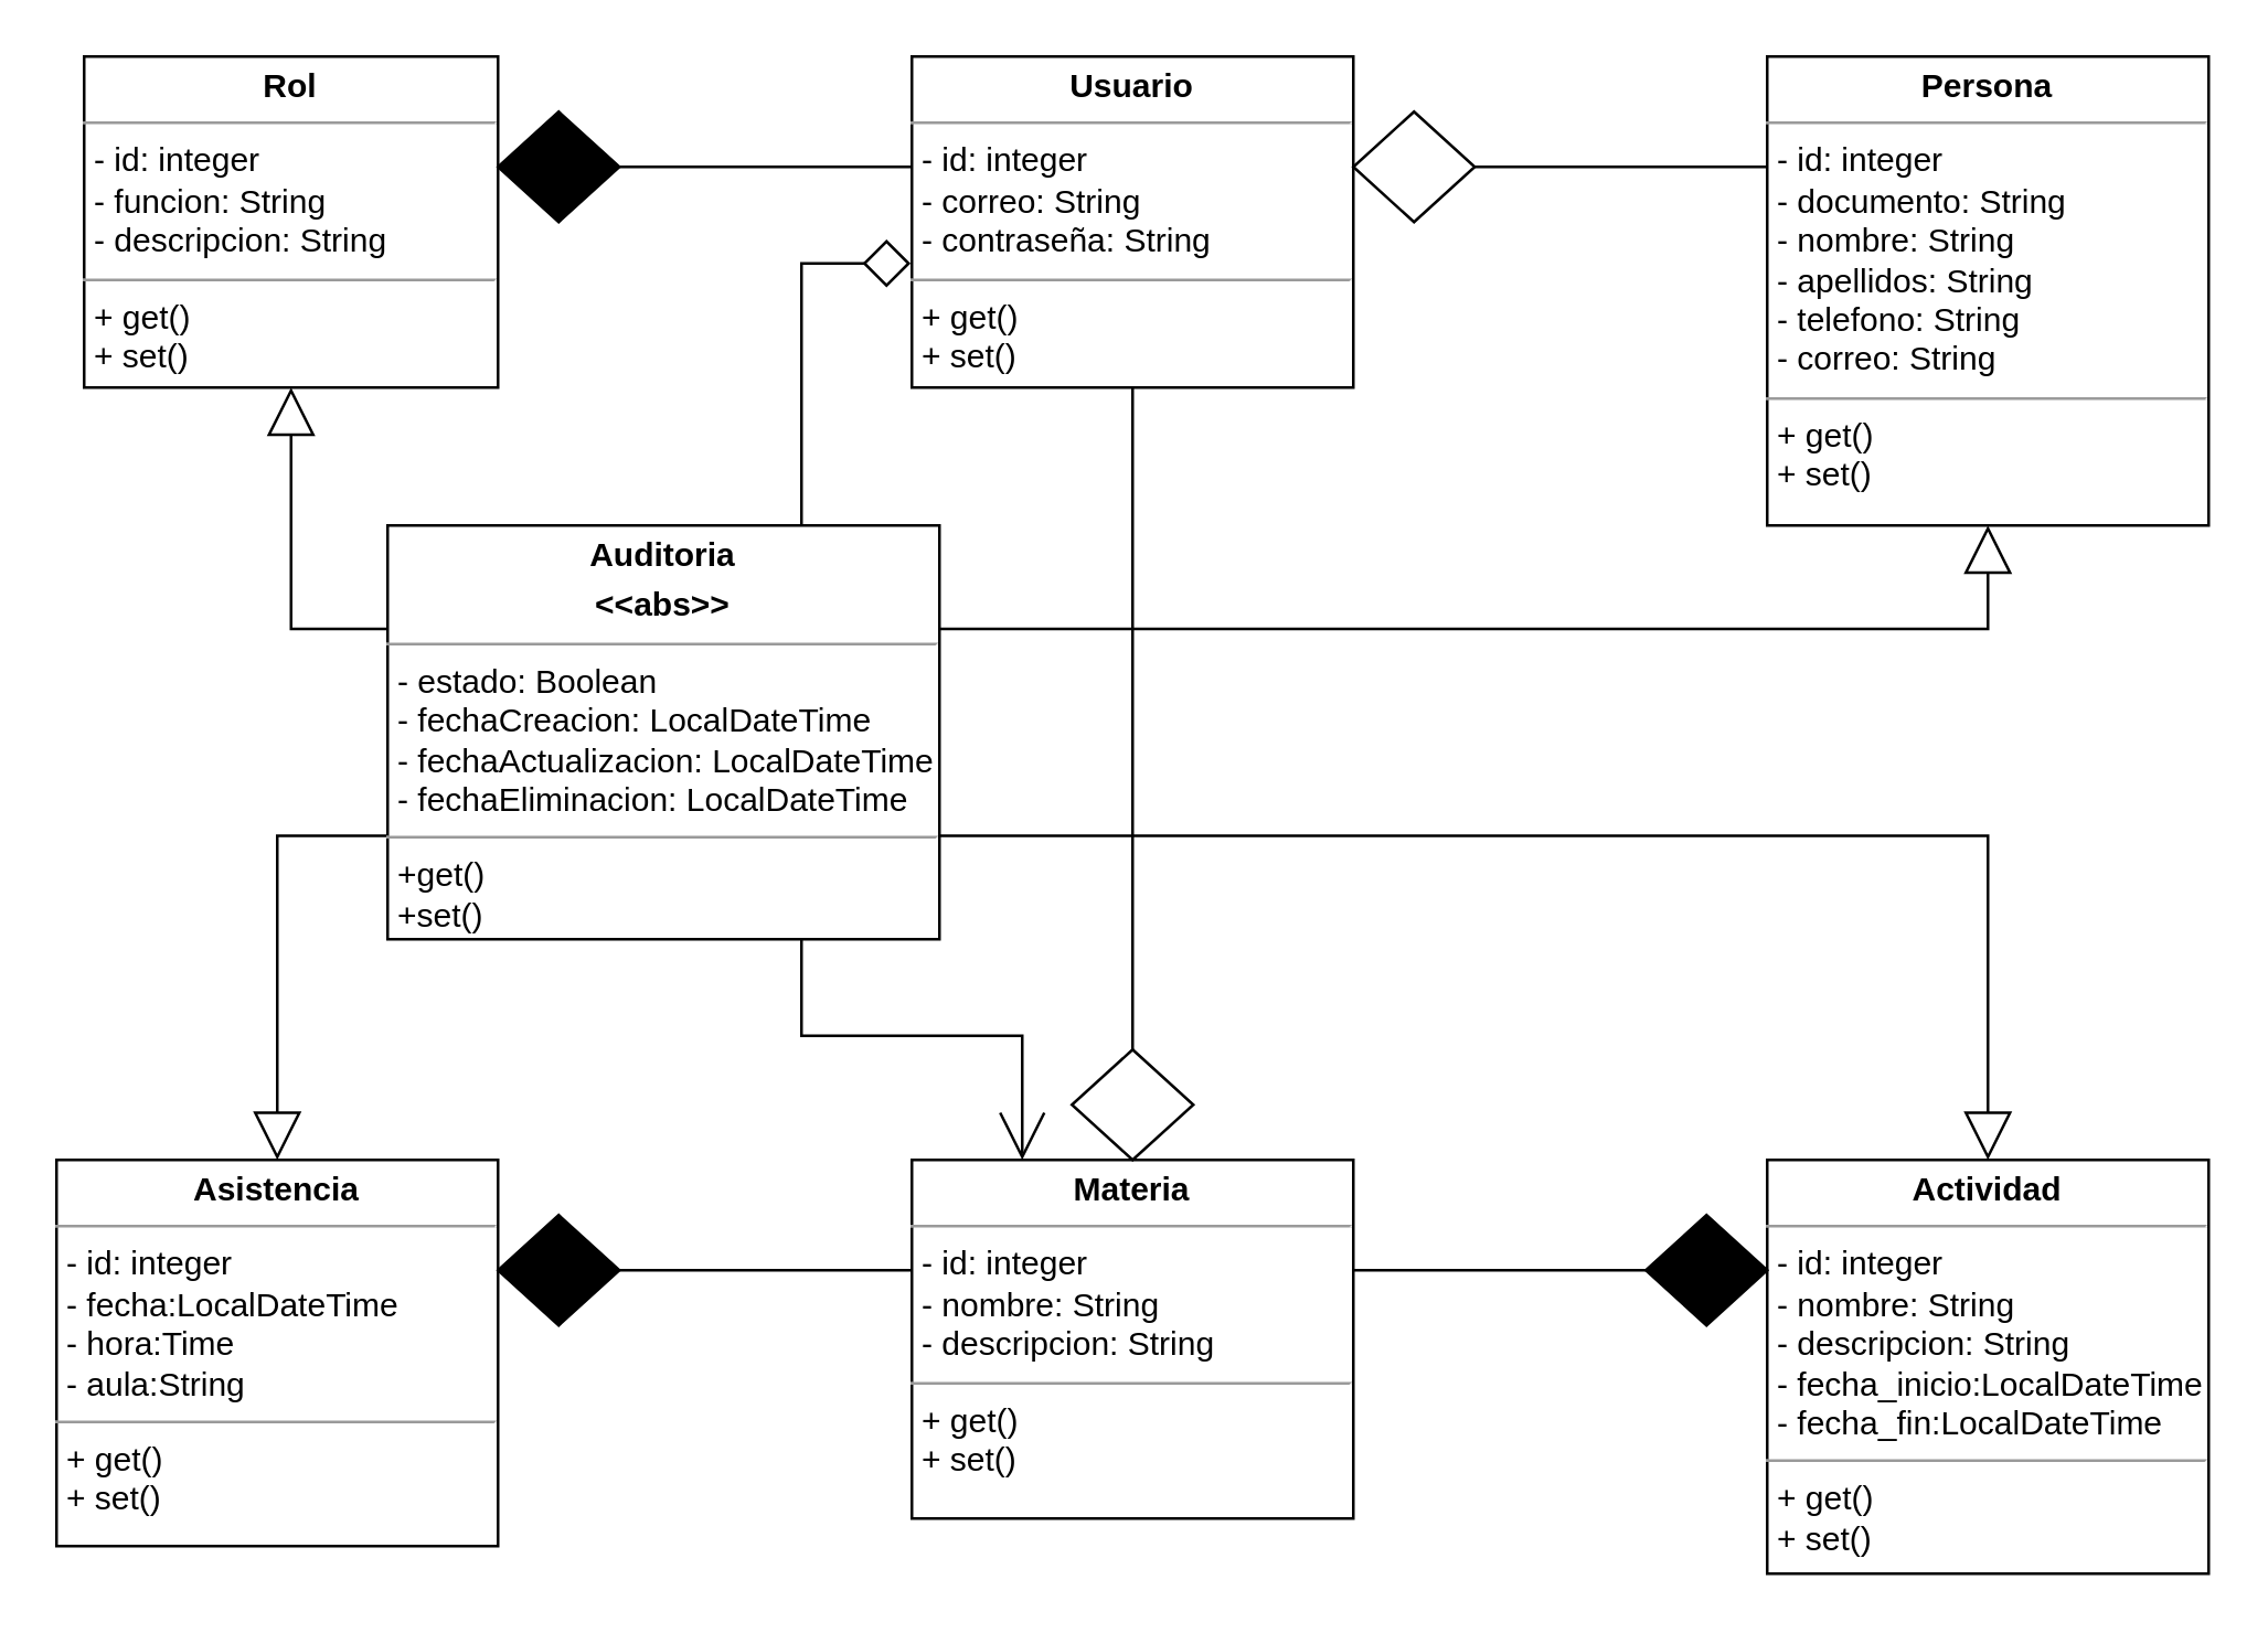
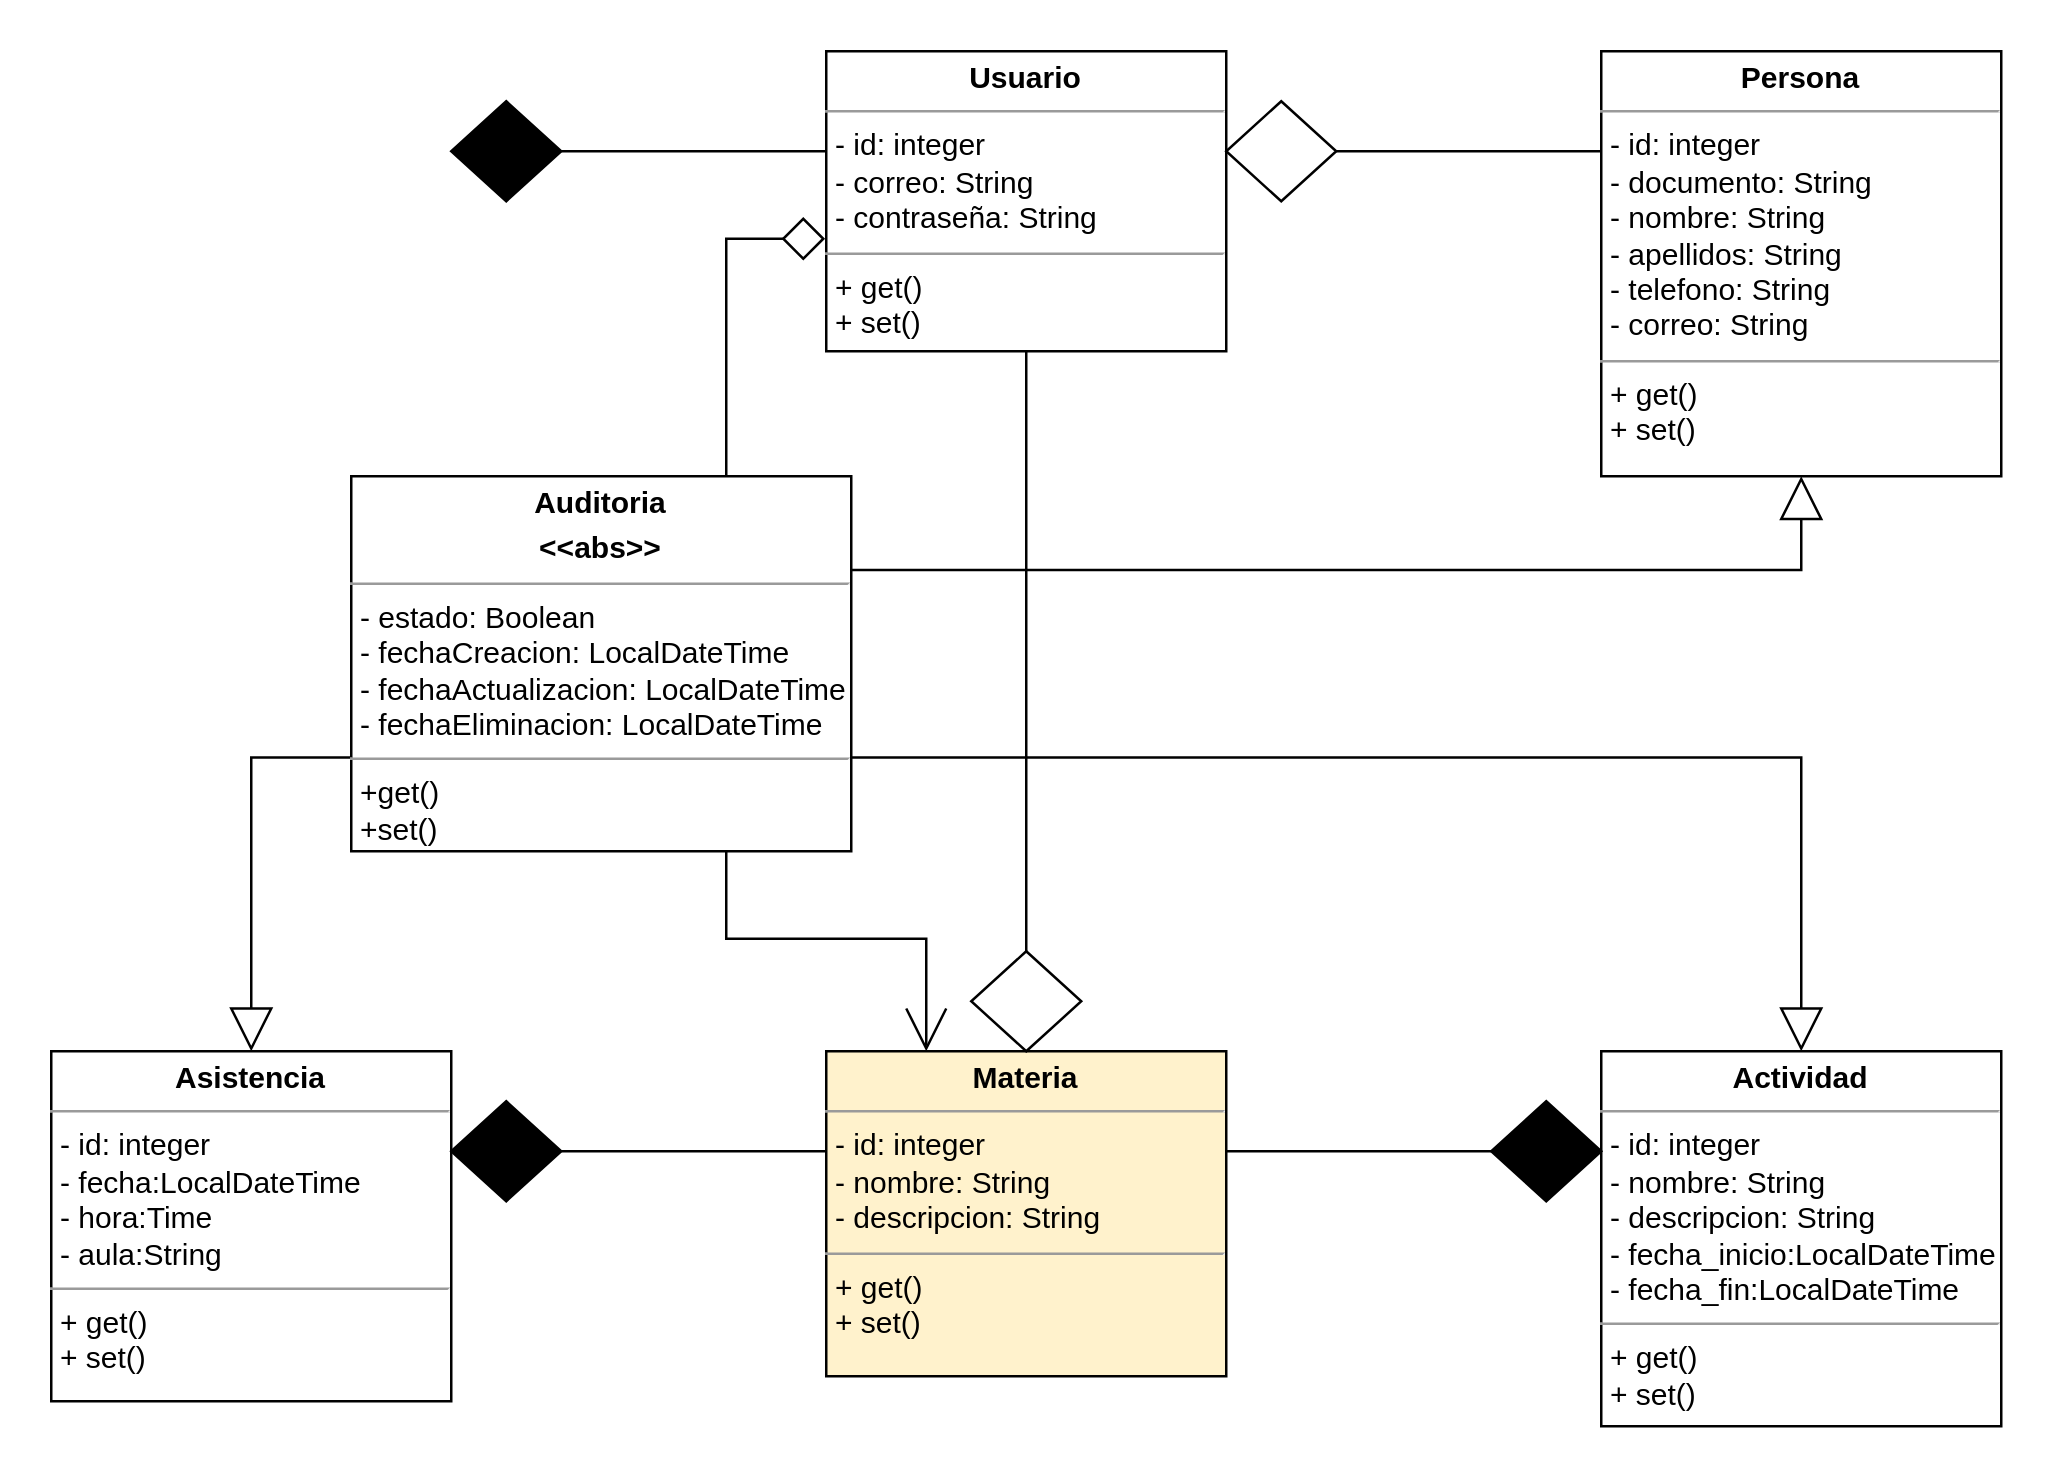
  <mxCell id="0" />
  <mxCell id="1" parent="0" />
  <mxCell id="2" style="edgeStyle=orthogonalEdgeStyle;rounded=0;orthogonalLoop=1;jettySize=auto;html=1;exitX=1;exitY=0.25;exitDx=0;exitDy=0;entryX=0.5;entryY=1;entryDx=0;entryDy=0;endSize=15;endArrow=block;endFill=0;" parent="1" source="6" target="7" edge="1"><mxGeometry relative="1" as="geometry" /></mxCell>
- <mxCell id="3" style="edgeStyle=orthogonalEdgeStyle;rounded=0;orthogonalLoop=1;jettySize=auto;html=1;exitX=0;exitY=0.25;exitDx=0;exitDy=0;endArrow=block;endFill=0;endSize=15;" parent="1" source="6" target="12" edge="1"><mxGeometry relative="1" as="geometry" /></mxCell>
  <mxCell id="4" style="edgeStyle=orthogonalEdgeStyle;rounded=0;orthogonalLoop=1;jettySize=auto;html=1;exitX=0;exitY=0.75;exitDx=0;exitDy=0;entryX=0.5;entryY=0;entryDx=0;entryDy=0;endArrow=block;endFill=0;endSize=15;" parent="1" source="6" target="20" edge="1"><mxGeometry relative="1" as="geometry" /></mxCell>
  <mxCell id="5" style="edgeStyle=orthogonalEdgeStyle;rounded=0;orthogonalLoop=1;jettySize=auto;html=1;exitX=0.75;exitY=1;exitDx=0;exitDy=0;entryX=0.25;entryY=0;entryDx=0;entryDy=0;endSize=15;endArrow=open;endFill=0;" parent="1" source="6" target="16" edge="1"><mxGeometry relative="1" as="geometry" /></mxCell>
  <mxCell id="6" value="&lt;p style=&quot;margin:0px;margin-top:4px;text-align:center;&quot;&gt;&lt;b&gt;Auditoria&lt;/b&gt;&lt;/p&gt;&lt;p style=&quot;margin:0px;margin-top:4px;text-align:center;&quot;&gt;&lt;b&gt;&amp;lt;&amp;lt;abs&amp;gt;&amp;gt;&lt;/b&gt;&lt;/p&gt;&lt;hr size=&quot;1&quot;&gt;&lt;p style=&quot;margin:0px;margin-left:4px;&quot;&gt;- estado: Boolean&lt;/p&gt;&lt;p style=&quot;margin:0px;margin-left:4px;&quot;&gt;- fechaCreacion: LocalDateTime&lt;/p&gt;&lt;p style=&quot;margin:0px;margin-left:4px;&quot;&gt;- fechaActualizacion: LocalDateTime&lt;/p&gt;&lt;p style=&quot;margin:0px;margin-left:4px;&quot;&gt;- fechaEliminacion: LocalDateTime&lt;/p&gt;&lt;hr size=&quot;1&quot;&gt;&lt;p style=&quot;margin:0px;margin-left:4px;&quot;&gt;+get()&lt;/p&gt;&lt;p style=&quot;margin:0px;margin-left:4px;&quot;&gt;+set()&lt;/p&gt;" style="verticalAlign=top;align=left;overflow=fill;fontSize=12;fontFamily=Helvetica;html=1;whiteSpace=wrap;" parent="1" vertex="1"><mxGeometry x="140" y="190" width="200" height="150" as="geometry" /></mxCell>
  <mxCell id="7" value="&lt;p style=&quot;margin:0px;margin-top:4px;text-align:center;&quot;&gt;&lt;b&gt;Persona&lt;/b&gt;&lt;br&gt;&lt;/p&gt;&lt;hr size=&quot;1&quot;&gt;&lt;p style=&quot;margin:0px;margin-left:4px;&quot;&gt;- id: integer&lt;/p&gt;&lt;p style=&quot;margin:0px;margin-left:4px;&quot;&gt;- documento: String&lt;/p&gt;&lt;p style=&quot;margin:0px;margin-left:4px;&quot;&gt;- nombre: String&lt;/p&gt;&lt;p style=&quot;margin:0px;margin-left:4px;&quot;&gt;- apellidos: String&lt;/p&gt;&lt;p style=&quot;margin:0px;margin-left:4px;&quot;&gt;- telefono: String&lt;/p&gt;&lt;p style=&quot;margin:0px;margin-left:4px;&quot;&gt;- correo: String&lt;/p&gt;&lt;hr size=&quot;1&quot;&gt;&lt;p style=&quot;margin:0px;margin-left:4px;&quot;&gt;+ get()&lt;/p&gt;&lt;p style=&quot;margin:0px;margin-left:4px;&quot;&gt;+ set()&lt;/p&gt;" style="verticalAlign=top;align=left;overflow=fill;fontSize=12;fontFamily=Helvetica;html=1;whiteSpace=wrap;" parent="1" vertex="1"><mxGeometry x="640" y="20" width="160" height="170" as="geometry" /></mxCell>
  <mxCell id="8" style="edgeStyle=orthogonalEdgeStyle;rounded=0;orthogonalLoop=1;jettySize=auto;html=1;exitX=0.5;exitY=1;exitDx=0;exitDy=0;endArrow=none;endFill=0;" parent="1" source="9" target="19" edge="1"><mxGeometry relative="1" as="geometry" /></mxCell>
  <mxCell id="9" value="&lt;p style=&quot;margin:0px;margin-top:4px;text-align:center;&quot;&gt;&lt;b&gt;Usuario&lt;/b&gt;&lt;/p&gt;&lt;hr size=&quot;1&quot;&gt;&lt;p style=&quot;margin:0px;margin-left:4px;&quot;&gt;- id: integer&lt;br&gt;&lt;/p&gt;&lt;p style=&quot;margin:0px;margin-left:4px;&quot;&gt;- correo: String&lt;br&gt;&lt;/p&gt;&lt;p style=&quot;margin:0px;margin-left:4px;&quot;&gt;- contraseña: String&lt;/p&gt;&lt;hr size=&quot;1&quot;&gt;&lt;p style=&quot;margin:0px;margin-left:4px;&quot;&gt;+ get()&lt;/p&gt;&lt;p style=&quot;margin:0px;margin-left:4px;&quot;&gt;+ set()&lt;/p&gt;" style="verticalAlign=top;align=left;overflow=fill;fontSize=12;fontFamily=Helvetica;html=1;whiteSpace=wrap;" parent="1" vertex="1"><mxGeometry x="330" y="20" width="160" height="120" as="geometry" /></mxCell>
  <mxCell id="10" value="" style="endArrow=none;html=1;rounded=0;exitX=1;exitY=0.5;exitDx=0;exitDy=0;" parent="1" source="11" edge="1"><mxGeometry width="50" height="50" relative="1" as="geometry"><mxPoint x="510" y="63" as="sourcePoint" /><mxPoint x="640" y="60" as="targetPoint" /></mxGeometry></mxCell>
  <mxCell id="11" value="" style="rhombus;whiteSpace=wrap;html=1;" parent="1" vertex="1"><mxGeometry x="490" y="40" width="44" height="40" as="geometry" /></mxCell>
- <mxCell id="12" value="&lt;p style=&quot;margin:0px;margin-top:4px;text-align:center;&quot;&gt;&lt;b&gt;Rol&lt;/b&gt;&lt;/p&gt;&lt;hr size=&quot;1&quot;&gt;&lt;p style=&quot;border-color: var(--border-color); margin: 0px 0px 0px 4px;&quot;&gt;- id: integer&lt;/p&gt;&lt;p style=&quot;border-color: var(--border-color); margin: 0px 0px 0px 4px;&quot;&gt;- funcion: String&lt;/p&gt;&lt;p style=&quot;margin:0px;margin-left:4px;&quot;&gt;- descripcion: String&lt;/p&gt;&lt;hr size=&quot;1&quot;&gt;&lt;p style=&quot;margin:0px;margin-left:4px;&quot;&gt;+ get()&lt;/p&gt;&lt;p style=&quot;margin:0px;margin-left:4px;&quot;&gt;+ set()&lt;/p&gt;" style="verticalAlign=top;align=left;overflow=fill;fontSize=12;fontFamily=Helvetica;html=1;whiteSpace=wrap;" parent="1" vertex="1"><mxGeometry x="30" y="20" width="150" height="120" as="geometry" /></mxCell>
  <mxCell id="13" value="" style="endArrow=none;html=1;rounded=0;exitX=1;exitY=0.5;exitDx=0;exitDy=0;" parent="1" source="14" edge="1"><mxGeometry width="50" height="50" relative="1" as="geometry"><mxPoint x="200" y="63" as="sourcePoint" /><mxPoint x="330" y="60" as="targetPoint" /></mxGeometry></mxCell>
  <mxCell id="14" value="" style="rhombus;whiteSpace=wrap;html=1;fillColor=#000000;" parent="1" vertex="1"><mxGeometry x="180" y="40" width="44" height="40" as="geometry" /></mxCell>
  <mxCell id="15" value="&lt;p style=&quot;margin:0px;margin-top:4px;text-align:center;&quot;&gt;&lt;b&gt;Actividad&lt;/b&gt;&lt;/p&gt;&lt;hr size=&quot;1&quot;&gt;&lt;p style=&quot;border-color: var(--border-color); margin: 0px 0px 0px 4px;&quot;&gt;- id: integer&lt;/p&gt;&lt;p style=&quot;margin:0px;margin-left:4px;&quot;&gt;- nombre: String&lt;/p&gt;&lt;p style=&quot;margin:0px;margin-left:4px;&quot;&gt;- descripcion: String&lt;/p&gt;&lt;p style=&quot;border-color: var(--border-color); margin: 0px 0px 0px 4px;&quot;&gt;- fecha_inicio:LocalDateTime&lt;/p&gt;&lt;div&gt;&lt;p style=&quot;border-color: var(--border-color); margin: 0px 0px 0px 4px;&quot;&gt;- fecha_fin:LocalDateTime&lt;/p&gt;&lt;/div&gt;&lt;hr size=&quot;1&quot;&gt;&lt;p style=&quot;margin:0px;margin-left:4px;&quot;&gt;+ get()&lt;/p&gt;&lt;p style=&quot;margin:0px;margin-left:4px;&quot;&gt;+ set()&lt;/p&gt;" style="verticalAlign=top;align=left;overflow=fill;fontSize=12;fontFamily=Helvetica;html=1;whiteSpace=wrap;" parent="1" vertex="1"><mxGeometry x="640" y="420" width="160" height="150" as="geometry" /></mxCell>
- <mxCell id="16" value="&lt;p style=&quot;margin:0px;margin-top:4px;text-align:center;&quot;&gt;&lt;b&gt;Materia&lt;/b&gt;&lt;/p&gt;&lt;hr size=&quot;1&quot;&gt;&lt;p style=&quot;border-color: var(--border-color); margin: 0px 0px 0px 4px;&quot;&gt;- id: integer&lt;/p&gt;&lt;p style=&quot;margin:0px;margin-left:4px;&quot;&gt;- nombre: String&lt;/p&gt;&lt;p style=&quot;margin:0px;margin-left:4px;&quot;&gt;- descripcion: String&lt;/p&gt;&lt;hr size=&quot;1&quot;&gt;&lt;p style=&quot;margin:0px;margin-left:4px;&quot;&gt;+ get()&lt;/p&gt;&lt;p style=&quot;margin:0px;margin-left:4px;&quot;&gt;+ set()&lt;/p&gt;" style="verticalAlign=top;align=left;overflow=fill;fontSize=12;fontFamily=Helvetica;html=1;whiteSpace=wrap;" parent="1" vertex="1"><mxGeometry x="330" y="420" width="160" height="130" as="geometry" /></mxCell>
+ <mxCell id="16" value="&lt;p style=&quot;margin:0px;margin-top:4px;text-align:center;&quot;&gt;&lt;b&gt;Materia&lt;/b&gt;&lt;/p&gt;&lt;hr size=&quot;1&quot;&gt;&lt;p style=&quot;border-color: var(--border-color); margin: 0px 0px 0px 4px;&quot;&gt;- id: integer&lt;/p&gt;&lt;p style=&quot;margin:0px;margin-left:4px;&quot;&gt;- nombre: String&lt;/p&gt;&lt;p style=&quot;margin:0px;margin-left:4px;&quot;&gt;- descripcion: String&lt;/p&gt;&lt;hr size=&quot;1&quot;&gt;&lt;p style=&quot;margin:0px;margin-left:4px;&quot;&gt;+ get()&lt;/p&gt;&lt;p style=&quot;margin:0px;margin-left:4px;&quot;&gt;+ set()&lt;/p&gt;" style="verticalAlign=top;align=left;overflow=fill;fontSize=12;fontFamily=Helvetica;html=1;whiteSpace=wrap;fillColor=#fff2cc;" parent="1" vertex="1"><mxGeometry x="330" y="420" width="160" height="130" as="geometry" /></mxCell>
  <mxCell id="17" value="" style="rhombus;whiteSpace=wrap;html=1;fillColor=#000000;" parent="1" vertex="1"><mxGeometry x="596" y="440" width="44" height="40" as="geometry" /></mxCell>
  <mxCell id="18" style="edgeStyle=orthogonalEdgeStyle;rounded=0;orthogonalLoop=1;jettySize=auto;html=1;exitX=0;exitY=0.5;exitDx=0;exitDy=0;entryX=1;entryY=0.308;entryDx=0;entryDy=0;entryPerimeter=0;endArrow=none;endFill=0;" parent="1" source="17" target="16" edge="1"><mxGeometry relative="1" as="geometry" /></mxCell>
  <mxCell id="19" value="" style="rhombus;whiteSpace=wrap;html=1;" parent="1" vertex="1"><mxGeometry x="388" y="380" width="44" height="40" as="geometry" /></mxCell>
  <mxCell id="20" value="&lt;p style=&quot;margin:0px;margin-top:4px;text-align:center;&quot;&gt;&lt;b&gt;Asistencia&lt;/b&gt;&lt;/p&gt;&lt;hr size=&quot;1&quot;&gt;&lt;p style=&quot;border-color: var(--border-color); margin: 0px 0px 0px 4px;&quot;&gt;- id: integer&lt;/p&gt;&lt;p style=&quot;margin:0px;margin-left:4px;&quot;&gt;- fecha:LocalDateTime&lt;/p&gt;&lt;p style=&quot;border-color: var(--border-color); margin: 0px 0px 0px 4px;&quot;&gt;- hora:Time&lt;/p&gt;&lt;p style=&quot;border-color: var(--border-color); margin: 0px 0px 0px 4px;&quot;&gt;- aula:String&lt;/p&gt;&lt;hr size=&quot;1&quot;&gt;&lt;p style=&quot;margin:0px;margin-left:4px;&quot;&gt;+ get()&lt;/p&gt;&lt;p style=&quot;margin:0px;margin-left:4px;&quot;&gt;+ set()&lt;/p&gt;" style="verticalAlign=top;align=left;overflow=fill;fontSize=12;fontFamily=Helvetica;html=1;whiteSpace=wrap;" parent="1" vertex="1"><mxGeometry x="20" y="420" width="160" height="140" as="geometry" /></mxCell>
  <mxCell id="21" value="" style="rhombus;whiteSpace=wrap;html=1;fillColor=#000000;" parent="1" vertex="1"><mxGeometry x="180" y="440" width="44" height="40" as="geometry" /></mxCell>
  <mxCell id="22" style="edgeStyle=orthogonalEdgeStyle;rounded=0;orthogonalLoop=1;jettySize=auto;html=1;exitX=1;exitY=0.5;exitDx=0;exitDy=0;entryX=0;entryY=0.308;entryDx=0;entryDy=0;entryPerimeter=0;endArrow=none;endFill=0;" parent="1" source="21" target="16" edge="1"><mxGeometry relative="1" as="geometry" /></mxCell>
  <mxCell id="23" style="edgeStyle=orthogonalEdgeStyle;rounded=0;orthogonalLoop=1;jettySize=auto;html=1;exitX=0.75;exitY=0;exitDx=0;exitDy=0;entryX=-0.003;entryY=0.625;entryDx=0;entryDy=0;entryPerimeter=0;endSize=15;endArrow=diamond;endFill=0;" parent="1" source="6" target="9" edge="1"><mxGeometry relative="1" as="geometry"><Array as="points"><mxPoint x="290" y="95" /></Array></mxGeometry></mxCell>
  <mxCell id="24" style="edgeStyle=orthogonalEdgeStyle;rounded=0;orthogonalLoop=1;jettySize=auto;html=1;exitX=1;exitY=0.75;exitDx=0;exitDy=0;endArrow=block;endFill=0;endSize=15;entryX=0.5;entryY=0;entryDx=0;entryDy=0;" parent="1" source="6" target="15" edge="1"><mxGeometry relative="1" as="geometry"><mxPoint x="760" y="410" as="targetPoint" /></mxGeometry></mxCell>
